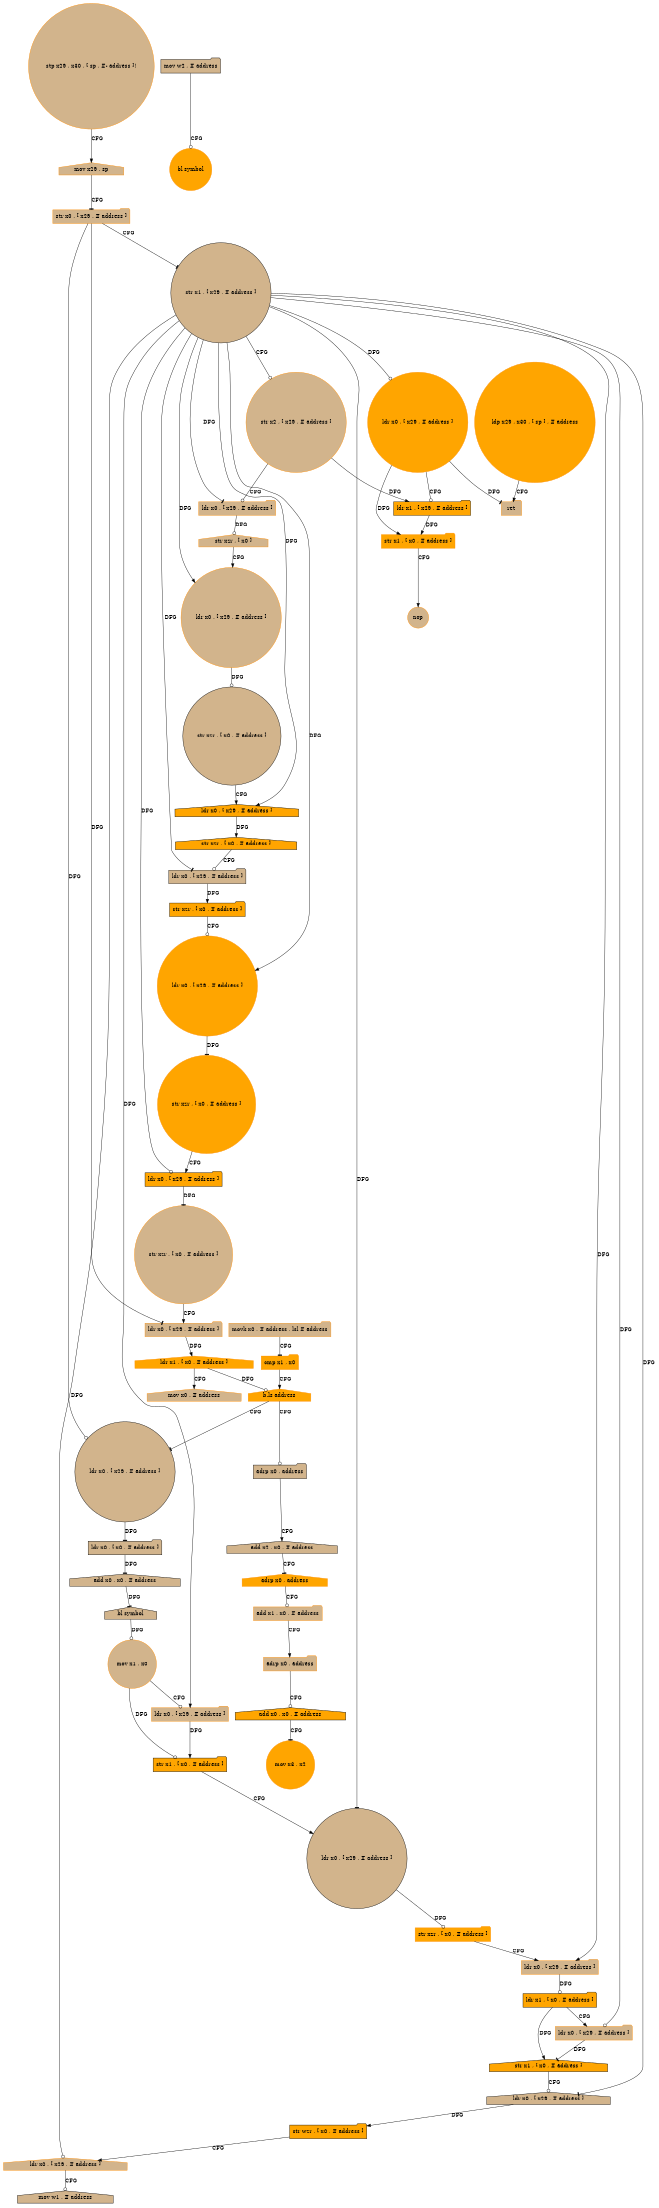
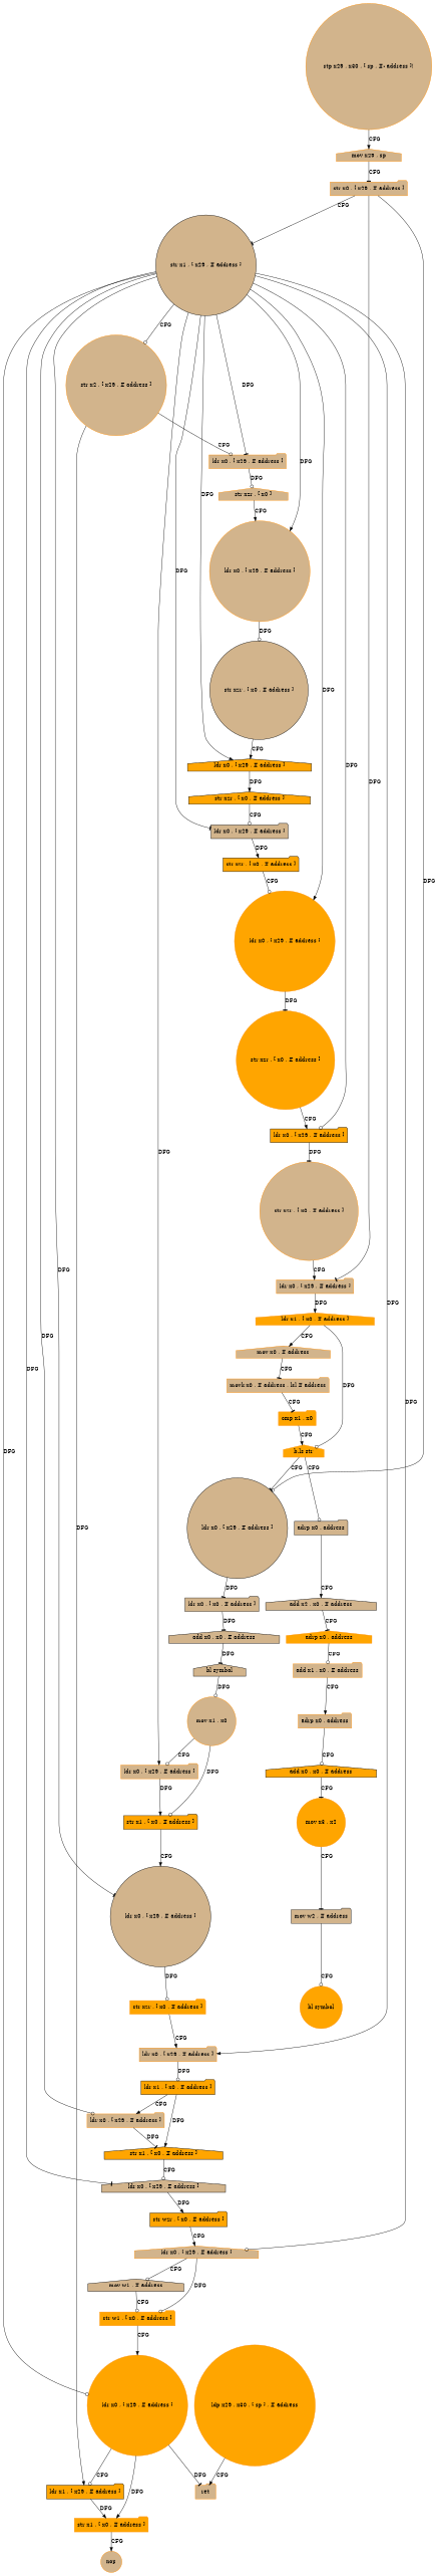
  digraph {
    node [color=darkorange fillcolor=tan shape=folder style=filled]
    edge [arrowhead=normal]
    n1 [label="stp x29 , x30 , [ sp , #- address ]!" shape=circle]
    n2 [label="mov x29 , sp" shape=house]
    n3 [label="str x0 , [ x29 , # address ]"]
    n4 [color=black label="str x1 , [ x29 , # address ]" shape=circle]
    n5 [label="ldr x0 , [ x29 , # address ]"]
    n6 [color=black label="ldr x0 , [ x29 , # address ]" shape=circle]
    n7 [label="str x2 , [ x29 , # address ]" shape=circle]
    n8 [label="ldr x0 , [ x29 , # address ]"]
    n9 [label="ldr x0 , [ x29 , # address ]" shape=circle]
    n10 [color=black fillcolor=orange label="ldr x0 , [ x29 , # address ]" shape=house]
    n11 [color=black label="ldr x0 , [ x29 , # address ]"]
    n12 [fillcolor=orange label="ldr x0 , [ x29 , # address ]" shape=circle]
    n13 [color=black fillcolor=orange label="ldr x0 , [ x29 , # address ]"]
    n14 [label="ldr x0 , [ x29 , # address ]"]
    n15 [color=black label="ldr x0 , [ x29 , # address ]" shape=circle]
    n16 [label="ldr x0 , [ x29 , # address ]"]
    n17 [label="ldr x0 , [ x29 , # address ]"]
    n18 [color=black label="ldr x0 , [ x29 , # address ]" shape=house]
    n19 [label="ldr x0 , [ x29 , # address ]" shape=house]
    n20 [fillcolor=orange label="ldr x0 , [ x29 , # address ]" shape=circle]
    n21 [fillcolor=orange label="ldr x1 , [ x0 , # address ]" shape=house]
    n22 [color=black label="ldr x0 , [ x0 , # address ]"]
    n23 [color=black fillcolor=orange label="ldr x1 , [ x29 , # address ]"]
    n24 [label="str xzr , [ x0 ]" shape=house]
    n25 [color=black label="str xzr , [ x0 , # address ]" shape=circle]
    n26 [color=black fillcolor=orange label="str xzr , [ x0 , # address ]" shape=house]
    n27 [color=black fillcolor=orange label="str xzr , [ x0 , # address ]"]
    n28 [fillcolor=orange label="str xzr , [ x0 , # address ]" shape=circle]
    n29 [label="str xzr , [ x0 , # address ]" shape=circle]
    n30 [color=black fillcolor=orange label="str x1 , [ x0 , # address ]"]
    n31 [fillcolor=orange label="str xzr , [ x0 , # address ]"]
    n32 [color=black fillcolor=orange label="ldr x1 , [ x0 , # address ]"]
    n33 [color=black fillcolor=orange label="str x1 , [ x0 , # address ]" shape=house]
    n34 [color=black fillcolor=orange label="str wzr , [ x0 , # address ]"]
    n35 [color=black label="mov w1 , # address" shape=house]
+   n36 [fillcolor=orange label="str w1 , [ x0 , # address ]"]
    n37 [fillcolor=orange label="str x1 , [ x0 , # address ]"]
    n38 [label=ret]
    n39 [label="mov x0 , # address" shape=house]
-   n40 [fillcolor=orange label="b.ls address" shape=house]
+   n40 [fillcolor=orange label="b.ls str" shape=house]
    n41 [label="movk x0 , # address , lsl # address"]
    n42 [color=black label="adrp x0 , address"]
    n43 [fillcolor=orange label="cmp x1 , x0"]
    n44 [color=black label="add x2 , x0 , # address" shape=house]
    n45 [color=black label="add x0 , x0 , # address" shape=house]
    n46 [fillcolor=orange label="adrp x0 , address" shape=house]
    n47 [color=black label="bl symbol" shape=house]
    n48 [label="mov x1 , x0" shape=circle]
    n49 [label=nop shape=circle]
    n50 [fillcolor=orange label="ldp x29 , x30 , [ sp ] , # address" shape=circle]
    n51 [label="add x1 , x0 , # address"]
    n52 [label="adrp x0 , address"]
    n53 [color=black fillcolor=orange label="add x0 , x0 , # address" shape=house]
    n54 [fillcolor=orange label="mov x3 , x2" shape=circle]
    n55 [color=black label="mov w2 , # address"]
    n56 [fillcolor=orange label="bl symbol" shape=circle]
    n1 -> n2 [label=CFG]
    n2 -> n3 [arrowhead=tee label=CFG]
    n3 -> n4 [arrowhead=tee label=CFG]
    n3 -> n5 [arrowhead=tee label=DFG]
    n3 -> n6 [arrowhead=odot label=DFG]
    n4 -> n7 [arrowhead=odot label=CFG]
    n4 -> n8 [arrowhead=tee label=DFG]
    n4 -> n9 [label=DFG]
    n4 -> n10 [label=DFG]
    n4 -> n11 [arrowhead=tee label=DFG]
    n4 -> n12 [label=DFG]
    n4 -> n13 [arrowhead=odot label=DFG]
    n4 -> n14 [label=DFG]
    n4 -> n15 [arrowhead=tee label=DFG]
    n4 -> n16 [label=DFG]
    n4 -> n17 [arrowhead=odot label=DFG]
    n4 -> n18 [arrowhead=tee label=DFG]
    n4 -> n19 [arrowhead=odot label=DFG]
    n4 -> n20 [arrowhead=odot label=DFG]
    n5 -> n21 [label=DFG]
    n6 -> n22 [arrowhead=tee label=DFG]
    n7 -> n8 [arrowhead=odot label=CFG]
    n7 -> n23 [label=DFG]
    n8 -> n24 [arrowhead=odot label=DFG]
    n9 -> n25 [arrowhead=odot label=DFG]
    n10 -> n26 [label=DFG]
    n11 -> n27 [label=DFG]
    n12 -> n28 [arrowhead=tee label=DFG]
    n13 -> n29 [arrowhead=tee label=DFG]
    n14 -> n30 [label=DFG]
    n15 -> n31 [arrowhead=odot label=DFG]
    n16 -> n32 [arrowhead=odot label=DFG]
    n17 -> n33 [arrowhead=tee label=DFG]
    n18 -> n34 [label=DFG]
    n19 -> n35 [arrowhead=odot label=CFG]
+   n19 -> n36 [arrowhead=odot label=DFG]
    n20 -> n23 [arrowhead=odot label=CFG]
    n20 -> n37 [label=DFG]
    n20 -> n38 [arrowhead=tee label=DFG]
    n21 -> n39 [label=CFG]
    n21 -> n40 [arrowhead=odot label=DFG]
    n22 -> n45 [arrowhead=tee label=DFG]
    n23 -> n37 [label=DFG]
    n24 -> n9 [label=CFG]
    n25 -> n10 [label=CFG]
    n26 -> n11 [arrowhead=odot label=CFG]
    n27 -> n12 [arrowhead=odot label=CFG]
    n28 -> n13 [label=CFG]
    n29 -> n5 [label=CFG]
    n30 -> n15 [label=CFG]
    n31 -> n16 [label=CFG]
    n32 -> n17 [label=CFG]
    n32 -> n33 [label=DFG]
    n33 -> n18 [arrowhead=odot label=CFG]
    n34 -> n19 [label=CFG]
+   n35 -> n36 [arrowhead=odot label=CFG]
+   n36 -> n20 [label=CFG]
    n37 -> n49 [label=CFG]
+   n39 -> n41 [arrowhead=tee label=CFG]
    n40 -> n6 [arrowhead=tee label=CFG]
    n40 -> n42 [arrowhead=odot label=CFG]
    n41 -> n43 [arrowhead=tee label=CFG]
    n42 -> n44 [label=CFG]
    n43 -> n40 [label=CFG]
    n44 -> n46 [arrowhead=tee label=CFG]
    n45 -> n47 [arrowhead=tee label=DFG]
    n46 -> n51 [arrowhead=odot label=CFG]
    n47 -> n48 [arrowhead=odot label=DFG]
    n48 -> n14 [arrowhead=odot label=CFG]
    n48 -> n30 [arrowhead=odot label=DFG]
    n50 -> n38 [label=CFG]
    n51 -> n52 [label=CFG]
    n52 -> n53 [arrowhead=odot label=CFG]
    n53 -> n54 [arrowhead=tee label=CFG]
+   n54 -> n55 [arrowhead=tee label=CFG]
    n55 -> n56 [arrowhead=odot label=CFG]
  }
